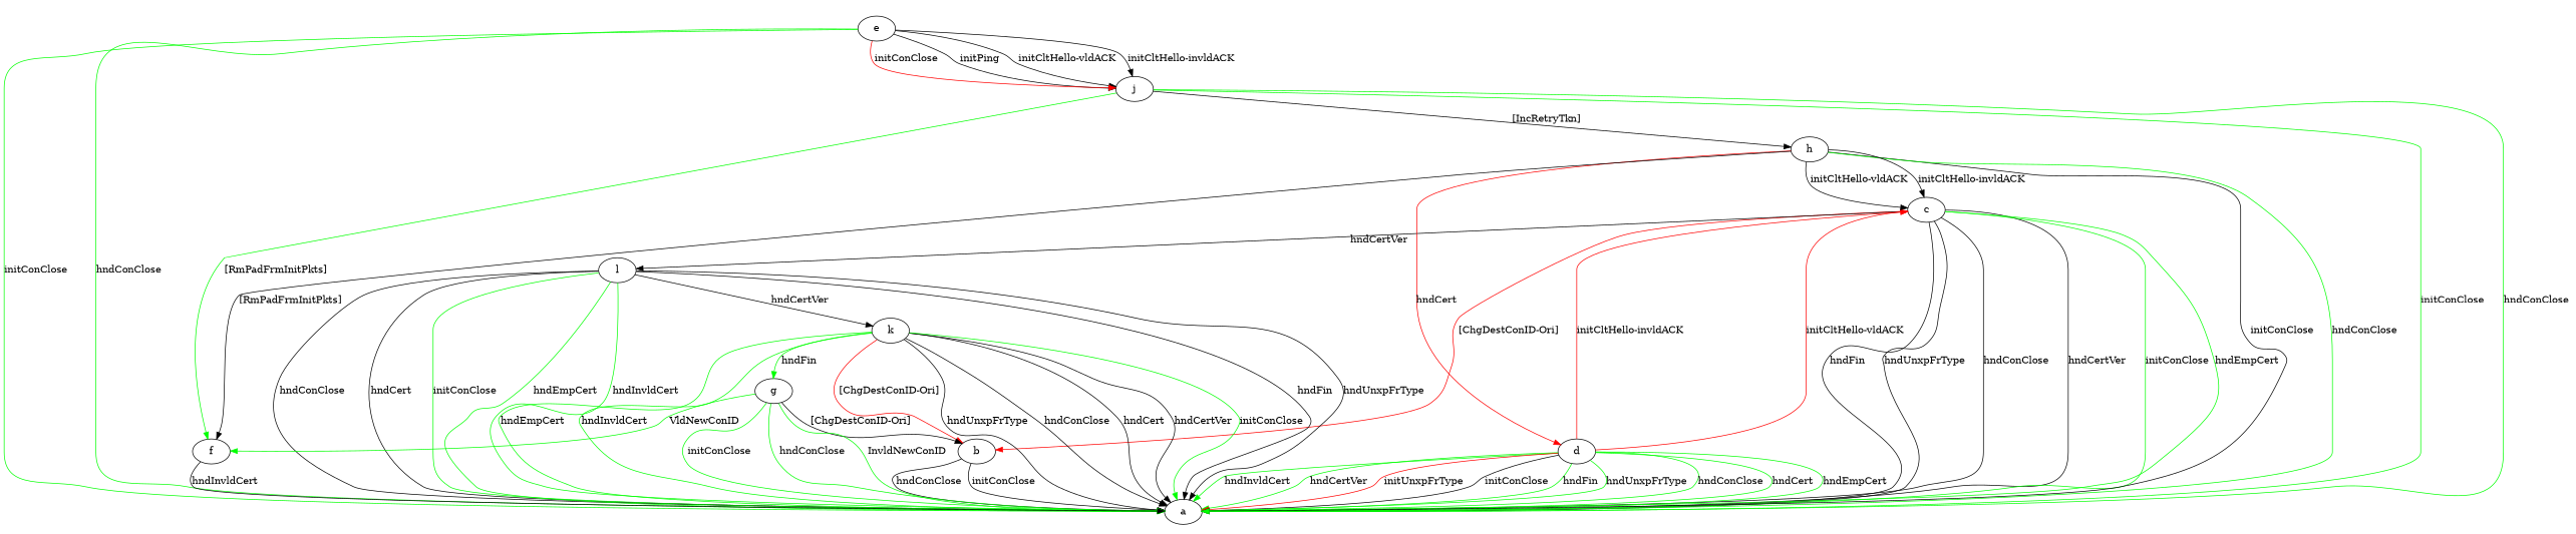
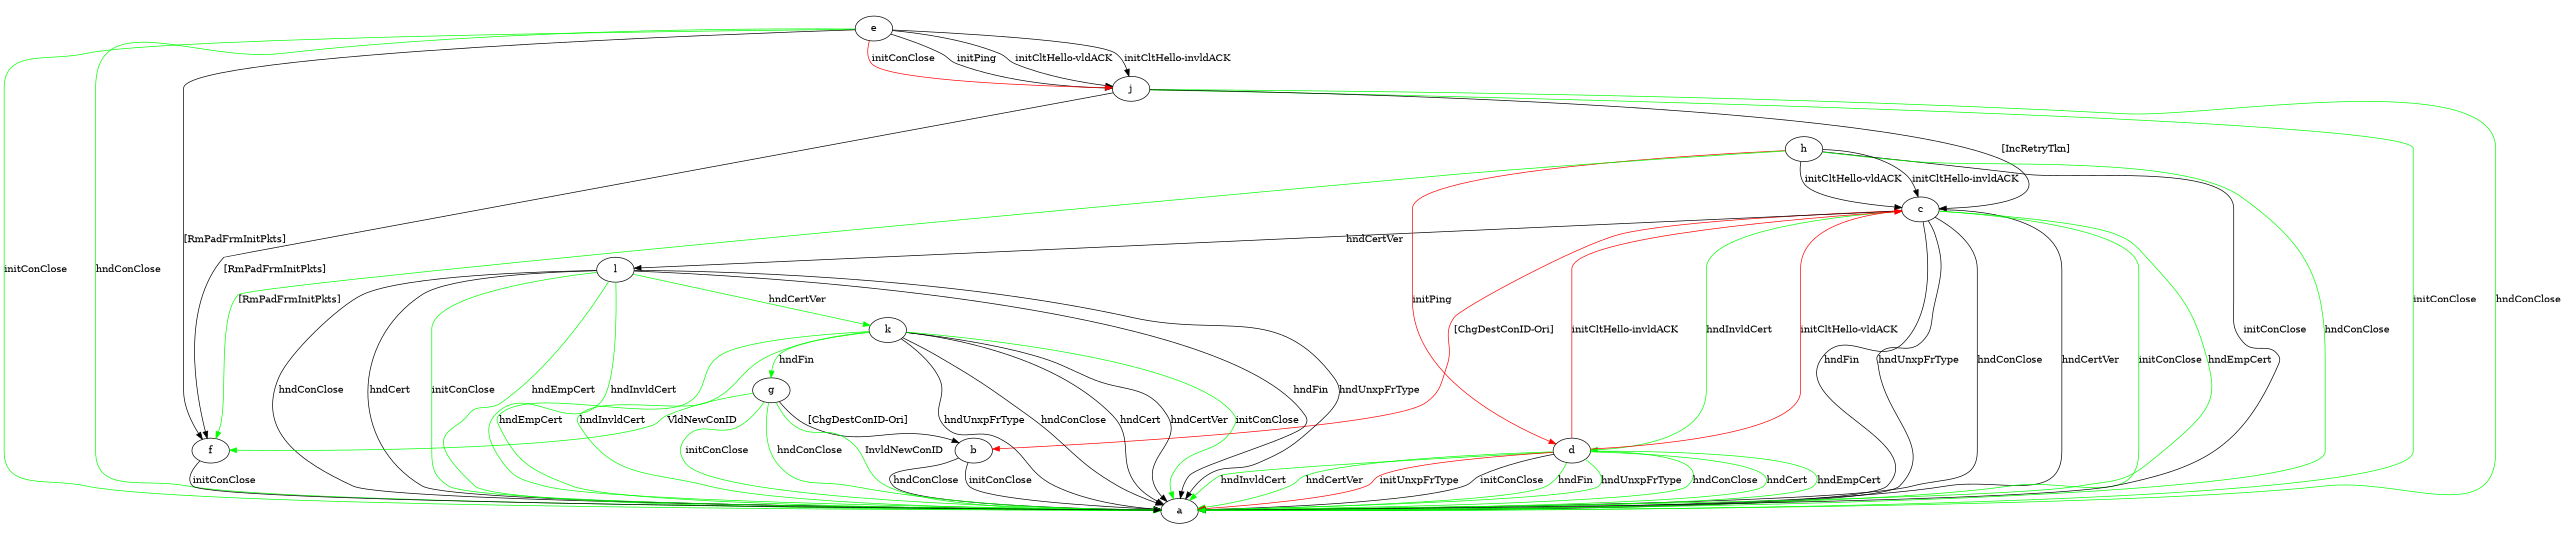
  digraph {
    b
    a
    c
    d
    l
    k
    g
    e
    f
    j
    h
    b -> a [label="initConClose "]
    b -> a [label="hndConClose "]
    c -> b [color=red label="[ChgDestConID-Ori] "]
    c -> a [label="hndFin "]
    c -> a [label="hndUnxpFrType "]
    c -> a [label="hndConClose "]
    c -> a [label="hndCertVer "]
    c -> a [color=green label="initConClose "]
    c -> a [color=green label="hndEmpCert "]
+   c -> d [color=green label="hndInvldCert "]
    c -> l [label="hndCertVer "]
    d -> a [label="initConClose "]
    d -> a [color=green label="hndFin "]
    d -> a [color=green label="hndUnxpFrType "]
    d -> a [color=green label="hndConClose "]
    d -> a [color=green label="hndCert "]
    d -> a [color=green label="hndEmpCert "]
    d -> a [color=green label="hndInvldCert "]
    d -> a [color=green label="hndCertVer "]
    d -> a [color=red label="initUnxpFrType "]
    d -> c [color=red label="initCltHello-vldACK "]
    d -> c [color=red label="initCltHello-invldACK "]
    l -> a [label="hndFin "]
    l -> a [label="hndUnxpFrType "]
    l -> a [label="hndConClose "]
    l -> a [label="hndCert "]
    l -> a [color=green label="initConClose "]
    l -> a [color=green label="hndEmpCert "]
    l -> a [color=green label="hndInvldCert "]
-   l -> k [label="hndCertVer "]
-   k -> b [color=red label="[ChgDestConID-Ori] "]
+   l -> k [label="hndCertVer " color=green]
    k -> a [label="hndUnxpFrType "]
    k -> a [label="hndConClose "]
    k -> a [label="hndCert "]
    k -> a [label="hndCertVer "]
    k -> a [color=green label="initConClose "]
    k -> a [color=green label="hndEmpCert "]
    k -> a [color=green label="hndInvldCert "]
    k -> g [color=green label="hndFin "]
    g -> b [label="[ChgDestConID-Ori] "]
    g -> a [color=green label="initConClose "]
    g -> a [color=green label="hndConClose "]
    g -> a [color=green label="InvldNewConID "]
    g -> f [color=green label="VldNewConID "]
    e -> a [color=green label="initConClose "]
    e -> a [color=green label="hndConClose "]
+   e -> f [label="[RmPadFrmInitPkts] "]
    e -> j [label="initPing "]
    e -> j [label="initCltHello-vldACK "]
    e -> j [label="initCltHello-invldACK "]
    e -> j [color=red label="initConClose "]
-   f -> a [label="hndInvldCert "]
+   f -> a [label="initConClose "]
    j -> a [color=green label="initConClose "]
    j -> a [color=green label="hndConClose "]
-   j -> f [label="[RmPadFrmInitPkts] " color=green]
-   j -> h [label="[IncRetryTkn] "]
+   j -> f [label="[RmPadFrmInitPkts] "]
+   j -> c [label="[IncRetryTkn] "]
    h -> a [label="initConClose "]
    h -> a [color=green label="hndConClose "]
    h -> c [label="initCltHello-vldACK "]
    h -> c [label="initCltHello-invldACK "]
-   h -> d [color=red label="hndCert "]
-   h -> f [label="[RmPadFrmInitPkts] "]
+   h -> d [color=red label="initPing "]
+   h -> f [label="[RmPadFrmInitPkts] " color=green]
  }
